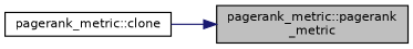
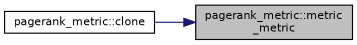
  digraph {
    rankdir=RL
    node [color=black fontname=Helvetica fontsize=10 shape=record style=filled]
-   n1 [fillcolor=grey75 fontcolor=black height=0.2 label="pagerank_metric::pagerank\l_metric" width=0.4]
+   n1 [fillcolor=grey75 fontcolor=black height=0.2 label="pagerank_metric::metric\l_metric" width=0.4]
    n2 [fillcolor=white height=0.2 label="pagerank_metric::clone" width=0.4]
    n1 -> n2 [color=midnightblue dir=back fontname=Helvetica fontsize=10 labelfontname=Helvetica labelfontsize=10 style=solid]
  }
